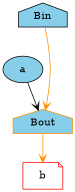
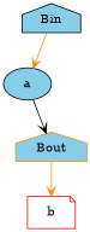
  strict digraph {
    node [color=black complexity=6 fillcolor=skyblue importance=0.423076963957 rank=0.0705128273262 shape=house style=filled]
    edge [arrowhead=vee color=darkorange]
    a [shape=ellipse]
    Bout [color=darkorange complexity=0 importance=0.269230891871 rank=0.0]
    b [color=red fillcolor=white shape=note]
    Bin
    a -> Bout [color=black]
    Bout -> b
-   Bin -> Bout
+   Bin -> a
  }
